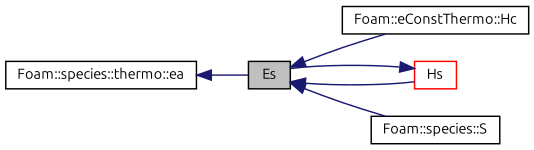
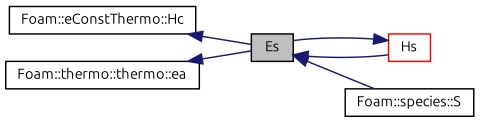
  digraph {
    fontname=Ubuntu
    rankdir=LR
    node [color=black fontname=Ubuntu fontsize=10 shape=record]
    edge [color=midnightblue dir=back fontname=Ubuntu fontsize=10 labelfontname=Helvetica labelfontsize=10 style=solid]
    n1 [fillcolor=grey75 fontcolor=black height=0.2 label=Es style=filled width=0.4]
    n2 [height=0.2 label="Foam::eConstThermo::Hc" width=0.4]
    n3 [color=red height=0.2 label=Hs width=0.4]
    n4 [height=0.2 label="Foam::species::S" width=0.4]
-   n5 [height=0.2 label="Foam::species::thermo::ea" width=0.4]
-   n1 -> n2
+   n5 [height=0.2 label="Foam::thermo::thermo::ea" width=0.4]
+   n2 -> n1
    n1 -> n3
    n1 -> n4
    n3 -> n1
    n5 -> n1
  }
